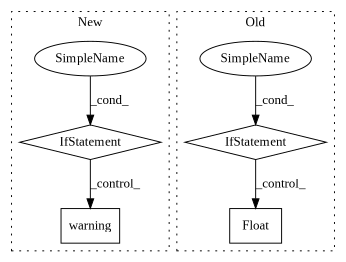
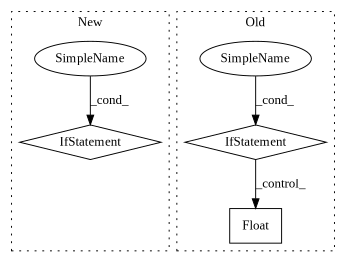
  digraph {
    fontname="Liberation Serif"
    node [a=32 shape=box fontname="Liberation Serif"]
    edge [fontname="Liberation Serif"]
-   n1 [l="8,1" label=warning s="3590,3710"]
    n2 [a=25 l="4,2" label=IfStatement s="3434,3477" shape=diamond]
    n3 [a=42 label=SimpleName shape=ellipse]
    n4 [l="6,1" label=Float s="5182,5208"]
    n5 [a=25 l="8,2" label=IfStatement s="5087,5127" shape=diamond]
    n6 [a=42 label=SimpleName shape=ellipse]
    subgraph cluster_1 {
      label=New
      style=dotted
-     n1
      n2
      n3
    }
    subgraph cluster_2 {
      label=Old
      style=dotted
      n4
      n5
      n6
    }
-   n2 -> n1 [label=_control_]
    n3 -> n2 [label=_cond_]
    n5 -> n4 [label=_control_]
    n6 -> n5 [label=_cond_]
  }
